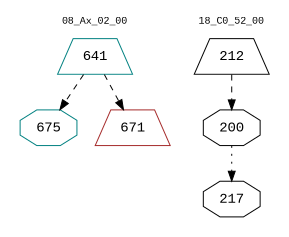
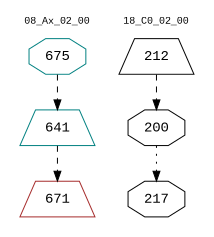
  digraph {
    fontname="Liberation Mono"
    node [color=black fontname="Liberation Mono" shape=octagon]
    edge [color=black fontname="Liberation Mono" style=dashed]
    n1 [color=teal label=675]
    n2 [color=teal label=641 shape=trapezium]
    n3 [color=brown label=671 shape=trapezium]
    n4 [label=212 shape=trapezium]
    n5 [label=200]
    n6 [label=217]
    subgraph cluster_1 {
      color=white
      fontsize=10
      label="08_Ax_02_00"
      n1
      n2
      n3
    }
    subgraph cluster_2 {
      color=white
      fontsize=10
-     label="18_C0_52_00"
+     label="18_C0_02_00"
      n4
      n5
      n6
    }
-   n2 -> n1
+   n1 -> n2
    n2 -> n3
    n4 -> n5
    n5 -> n6 [style=dotted]
  }
